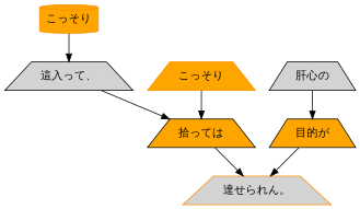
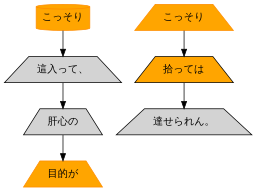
  digraph {
    node [color=black fillcolor=orange shape=trapezium style=filled]
    n1 [color=darkorange label="こっそり" shape=cylinder]
    n2 [fillcolor=lightgrey label="這入って、"]
    n3 [label="拾っては"]
-   n4 [color=darkorange fillcolor=lightgrey label="達せられん。"]
+   n4 [fillcolor=lightgrey label="達せられん。"]
    n5 [color=darkorange label="こっそり"]
    n6 [fillcolor=lightgrey label="肝心の"]
-   n7 [label="目的が"]
+   n7 [color=darkorange label="目的が"]
    n1 -> n2
-   n2 -> n3
+   n2 -> n6
    n3 -> n4
    n5 -> n3
    n6 -> n7
-   n7 -> n4
  }
